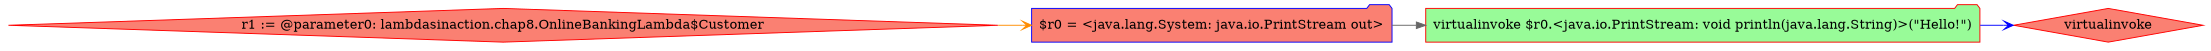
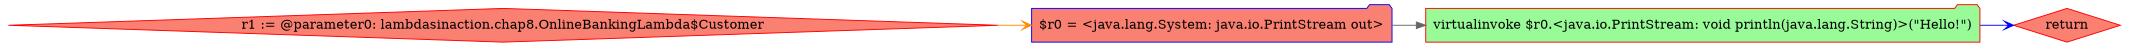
  digraph {
    rankdir=LR
    node [style=filled fillcolor=salmon color=red shape=diamond]
    edge [arrowhead=vee]
    "r1 := @parameter0: lambdasinaction.chap8.OnlineBankingLambda$Customer"
    "$r0 = <java.lang.System: java.io.PrintStream out>" [color=blue shape=folder]
    "virtualinvoke $r0.<java.io.PrintStream: void println(java.lang.String)>(\"Hello!\")" [fillcolor=palegreen shape=folder]
-   return [label=virtualinvoke]
+   return
    "r1 := @parameter0: lambdasinaction.chap8.OnlineBankingLambda$Customer" -> "$r0 = <java.lang.System: java.io.PrintStream out>" [color=darkorange]
    "$r0 = <java.lang.System: java.io.PrintStream out>" -> "virtualinvoke $r0.<java.io.PrintStream: void println(java.lang.String)>(\"Hello!\")" [color=gray40 arrowhead=normal]
    "virtualinvoke $r0.<java.io.PrintStream: void println(java.lang.String)>(\"Hello!\")" -> return [color=blue]
  }
